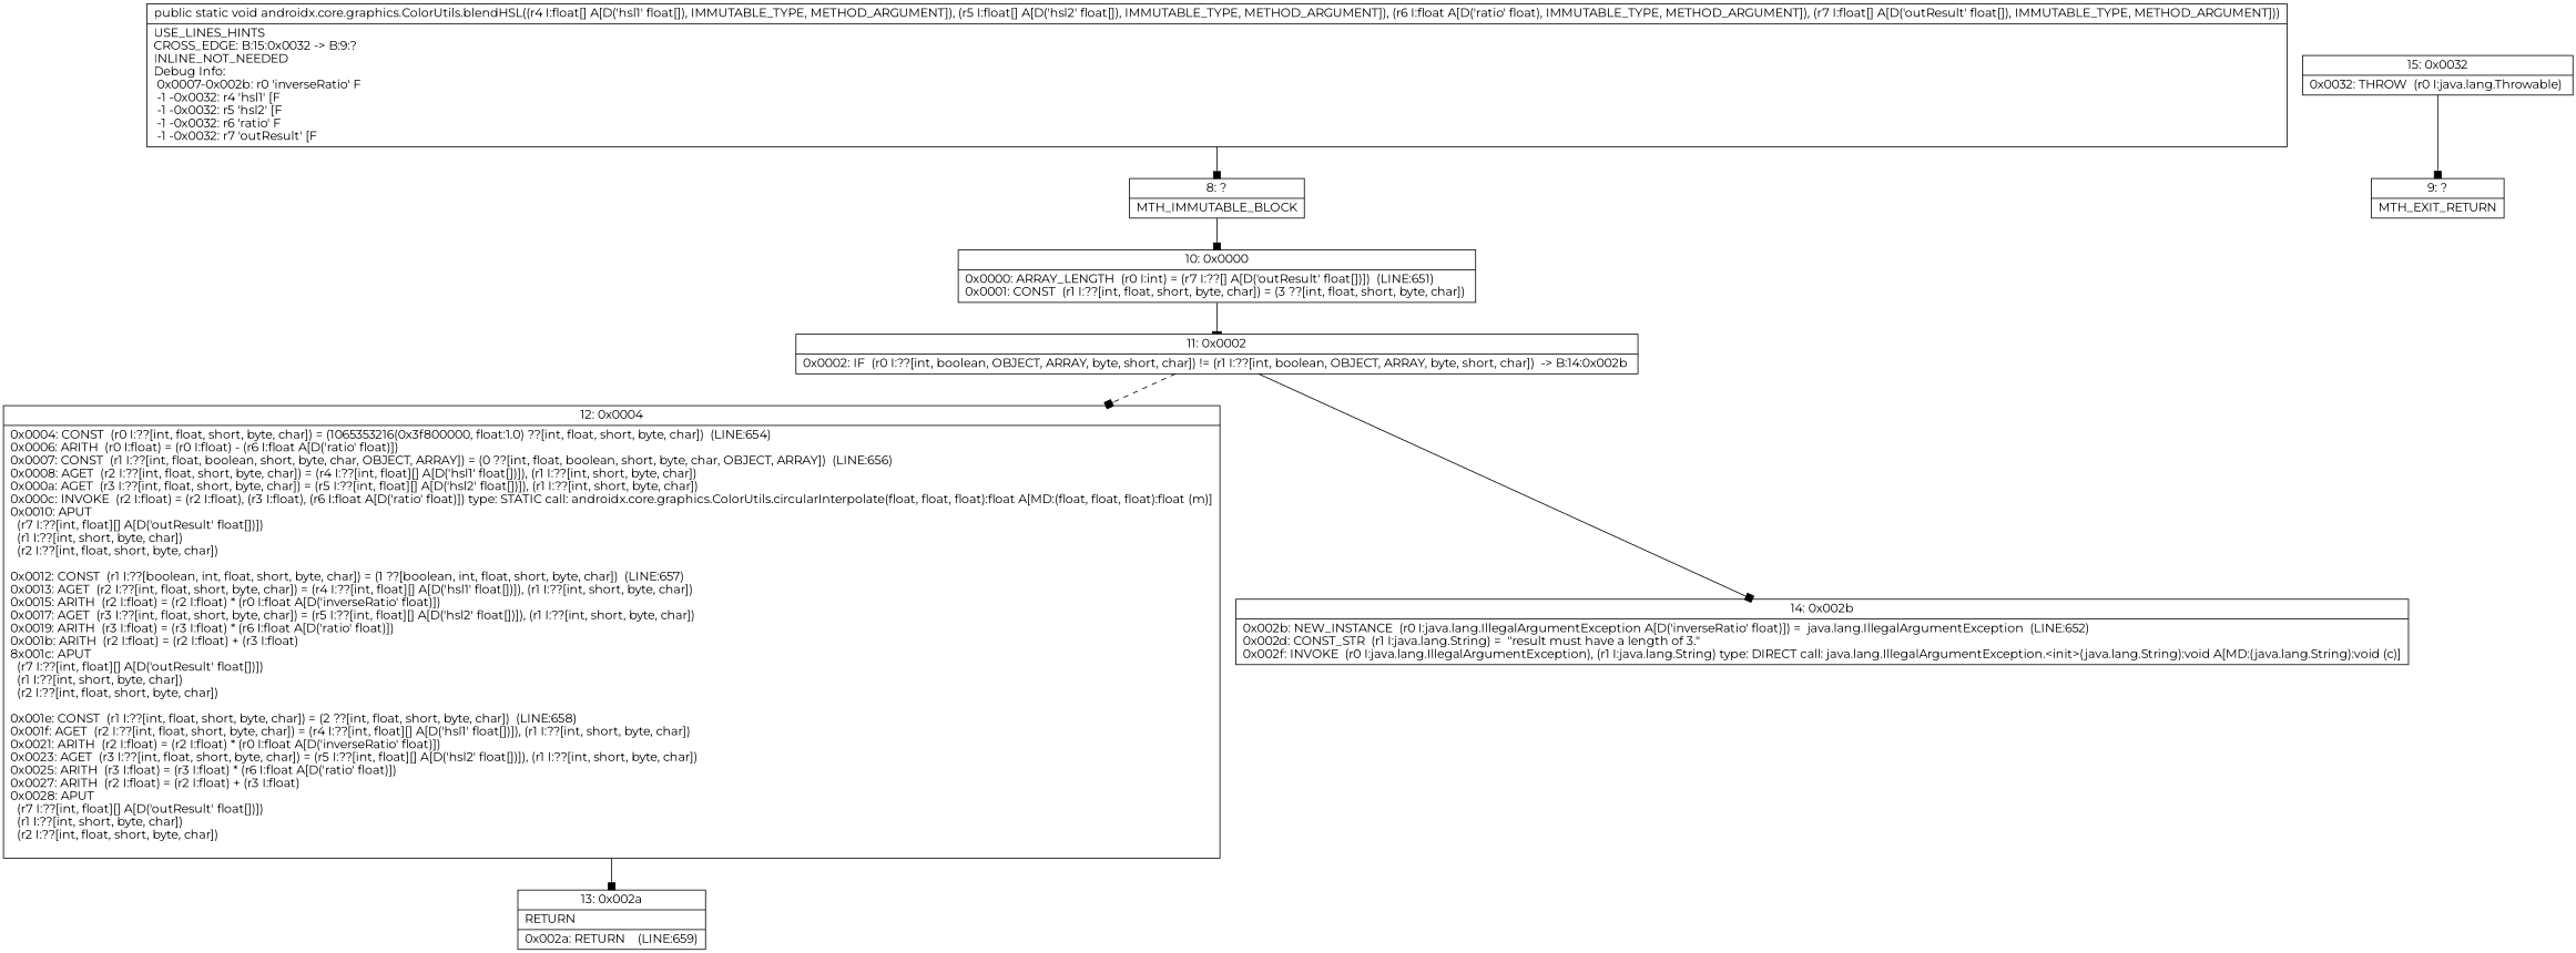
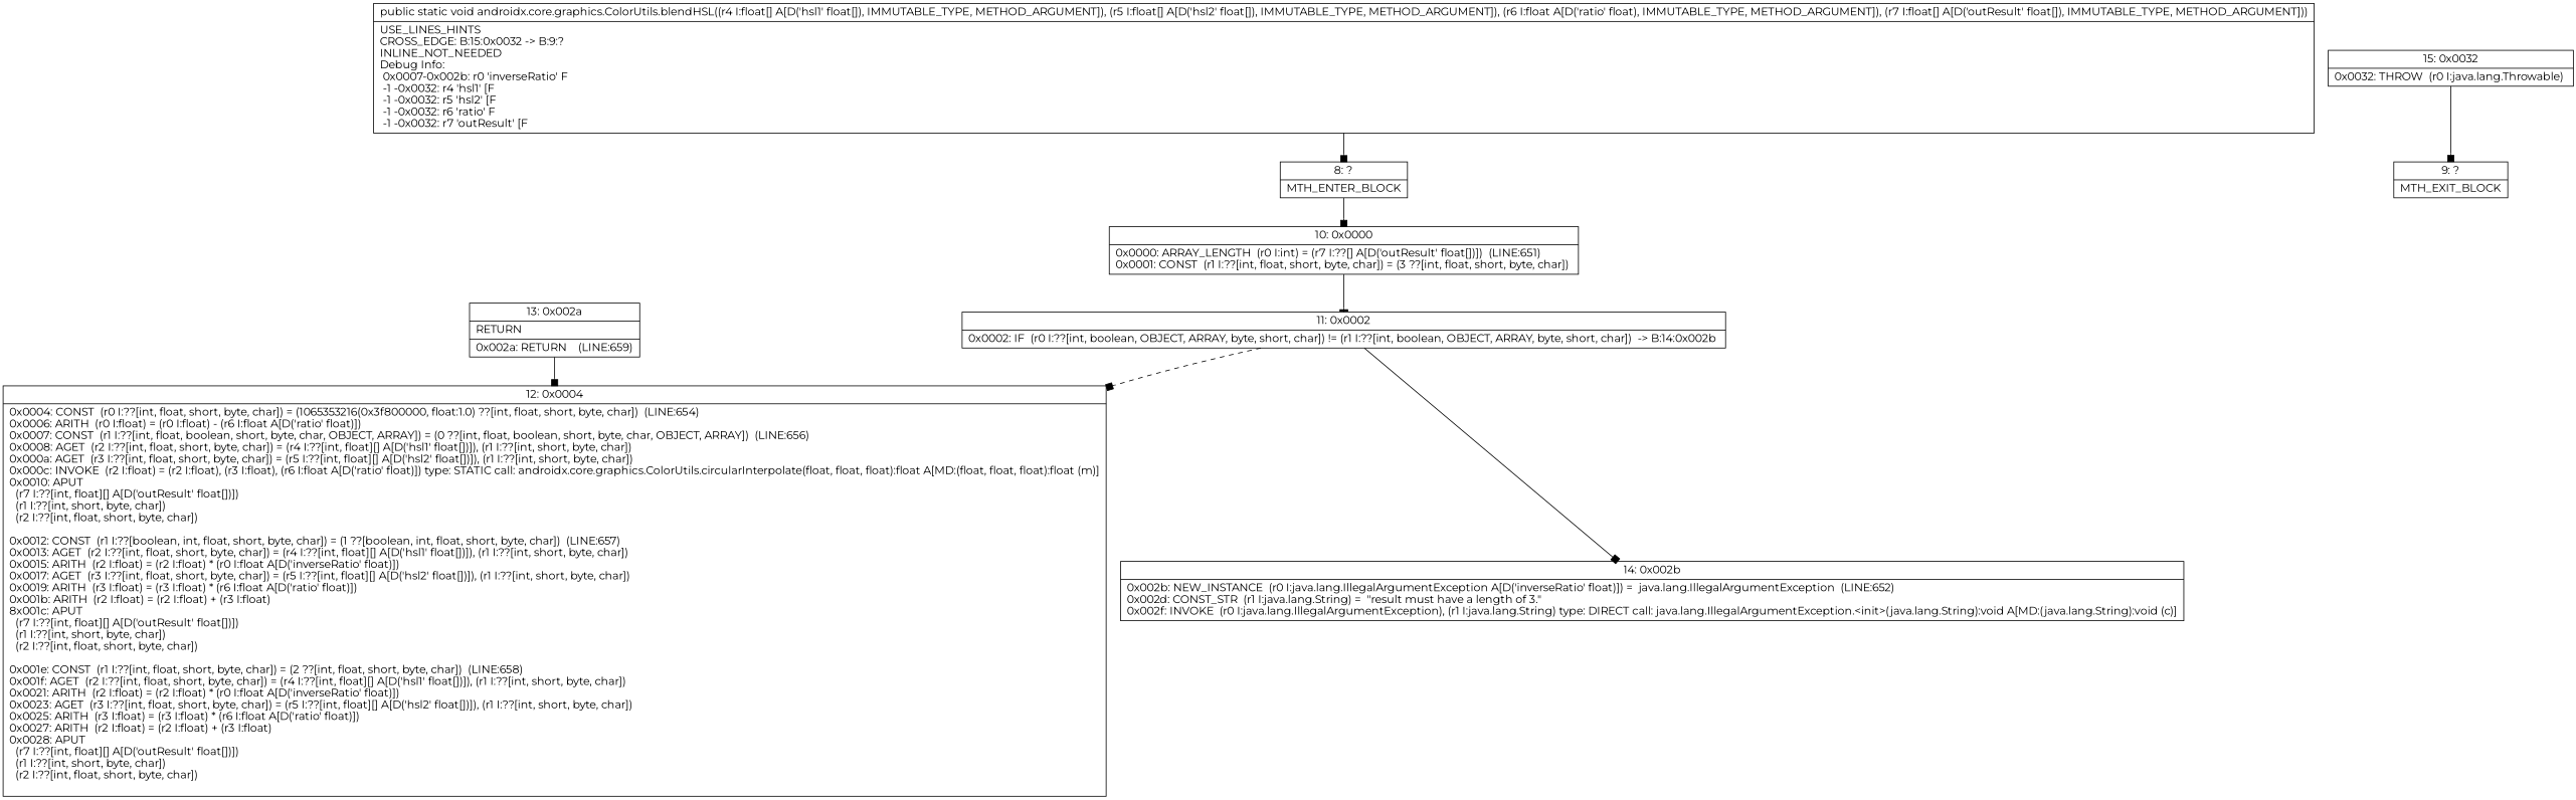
  digraph {
    fontname=Montserrat
    node [fontname=Montserrat shape=record]
    edge [arrowhead=box fontname=Montserrat]
-   n1 [label="{8\:\ ?|MTH_IMMUTABLE_BLOCK\l}"]
+   n1 [label="{8\:\ ?|MTH_ENTER_BLOCK\l}"]
    n2 [label="{10\:\ 0x0000|0x0000: ARRAY_LENGTH  (r0 I:int) = (r7 I:??[] A[D('outResult' float[])])  (LINE:651)\l0x0001: CONST  (r1 I:??[int, float, short, byte, char]) = (3 ??[int, float, short, byte, char]) \l}"]
    n3 [label="{11\:\ 0x0002|0x0002: IF  (r0 I:??[int, boolean, OBJECT, ARRAY, byte, short, char]) != (r1 I:??[int, boolean, OBJECT, ARRAY, byte, short, char])  \-\> B:14:0x002b \l}"]
    n4 [label="{12\:\ 0x0004|0x0004: CONST  (r0 I:??[int, float, short, byte, char]) = (1065353216(0x3f800000, float:1.0) ??[int, float, short, byte, char])  (LINE:654)\l0x0006: ARITH  (r0 I:float) = (r0 I:float) \- (r6 I:float A[D('ratio' float)]) \l0x0007: CONST  (r1 I:??[int, float, boolean, short, byte, char, OBJECT, ARRAY]) = (0 ??[int, float, boolean, short, byte, char, OBJECT, ARRAY])  (LINE:656)\l0x0008: AGET  (r2 I:??[int, float, short, byte, char]) = (r4 I:??[int, float][] A[D('hsl1' float[])]), (r1 I:??[int, short, byte, char]) \l0x000a: AGET  (r3 I:??[int, float, short, byte, char]) = (r5 I:??[int, float][] A[D('hsl2' float[])]), (r1 I:??[int, short, byte, char]) \l0x000c: INVOKE  (r2 I:float) = (r2 I:float), (r3 I:float), (r6 I:float A[D('ratio' float)]) type: STATIC call: androidx.core.graphics.ColorUtils.circularInterpolate(float, float, float):float A[MD:(float, float, float):float (m)]\l0x0010: APUT  \l  (r7 I:??[int, float][] A[D('outResult' float[])])\l  (r1 I:??[int, short, byte, char])\l  (r2 I:??[int, float, short, byte, char])\l \l0x0012: CONST  (r1 I:??[boolean, int, float, short, byte, char]) = (1 ??[boolean, int, float, short, byte, char])  (LINE:657)\l0x0013: AGET  (r2 I:??[int, float, short, byte, char]) = (r4 I:??[int, float][] A[D('hsl1' float[])]), (r1 I:??[int, short, byte, char]) \l0x0015: ARITH  (r2 I:float) = (r2 I:float) * (r0 I:float A[D('inverseRatio' float)]) \l0x0017: AGET  (r3 I:??[int, float, short, byte, char]) = (r5 I:??[int, float][] A[D('hsl2' float[])]), (r1 I:??[int, short, byte, char]) \l0x0019: ARITH  (r3 I:float) = (r3 I:float) * (r6 I:float A[D('ratio' float)]) \l0x001b: ARITH  (r2 I:float) = (r2 I:float) + (r3 I:float) \l8x001c: APUT  \l  (r7 I:??[int, float][] A[D('outResult' float[])])\l  (r1 I:??[int, short, byte, char])\l  (r2 I:??[int, float, short, byte, char])\l \l0x001e: CONST  (r1 I:??[int, float, short, byte, char]) = (2 ??[int, float, short, byte, char])  (LINE:658)\l0x001f: AGET  (r2 I:??[int, float, short, byte, char]) = (r4 I:??[int, float][] A[D('hsl1' float[])]), (r1 I:??[int, short, byte, char]) \l0x0021: ARITH  (r2 I:float) = (r2 I:float) * (r0 I:float A[D('inverseRatio' float)]) \l0x0023: AGET  (r3 I:??[int, float, short, byte, char]) = (r5 I:??[int, float][] A[D('hsl2' float[])]), (r1 I:??[int, short, byte, char]) \l0x0025: ARITH  (r3 I:float) = (r3 I:float) * (r6 I:float A[D('ratio' float)]) \l0x0027: ARITH  (r2 I:float) = (r2 I:float) + (r3 I:float) \l0x0028: APUT  \l  (r7 I:??[int, float][] A[D('outResult' float[])])\l  (r1 I:??[int, short, byte, char])\l  (r2 I:??[int, float, short, byte, char])\l \l}"]
    n5 [label="{14\:\ 0x002b|0x002b: NEW_INSTANCE  (r0 I:java.lang.IllegalArgumentException A[D('inverseRatio' float)]) =  java.lang.IllegalArgumentException  (LINE:652)\l0x002d: CONST_STR  (r1 I:java.lang.String) =  \"result must have a length of 3.\" \l0x002f: INVOKE  (r0 I:java.lang.IllegalArgumentException), (r1 I:java.lang.String) type: DIRECT call: java.lang.IllegalArgumentException.\<init\>(java.lang.String):void A[MD:(java.lang.String):void (c)]\l}"]
    n6 [label="{13\:\ 0x002a|RETURN\l|0x002a: RETURN    (LINE:659)\l}"]
-   n7 [label="{9\:\ ?|MTH_EXIT_RETURN\l}"]
+   n7 [label="{9\:\ ?|MTH_EXIT_BLOCK\l}"]
    n8 [label="{15\:\ 0x0032|0x0032: THROW  (r0 I:java.lang.Throwable) \l}"]
    n9 [label="{public static void androidx.core.graphics.ColorUtils.blendHSL((r4 I:float[] A[D('hsl1' float[]), IMMUTABLE_TYPE, METHOD_ARGUMENT]), (r5 I:float[] A[D('hsl2' float[]), IMMUTABLE_TYPE, METHOD_ARGUMENT]), (r6 I:float A[D('ratio' float), IMMUTABLE_TYPE, METHOD_ARGUMENT]), (r7 I:float[] A[D('outResult' float[]), IMMUTABLE_TYPE, METHOD_ARGUMENT]))  | USE_LINES_HINTS\lCROSS_EDGE: B:15:0x0032 \-\> B:9:?\lINLINE_NOT_NEEDED\lDebug Info:\l  0x0007\-0x002b: r0 'inverseRatio' F\l  \-1 \-0x0032: r4 'hsl1' [F\l  \-1 \-0x0032: r5 'hsl2' [F\l  \-1 \-0x0032: r6 'ratio' F\l  \-1 \-0x0032: r7 'outResult' [F\l}"]
    n1 -> n2
    n2 -> n3 [arrowhead=tee]
    n3 -> n4 [style=dashed]
    n3 -> n5
-   n4 -> n6
+   n6 -> n4
    n8 -> n7
    n9 -> n1
  }
